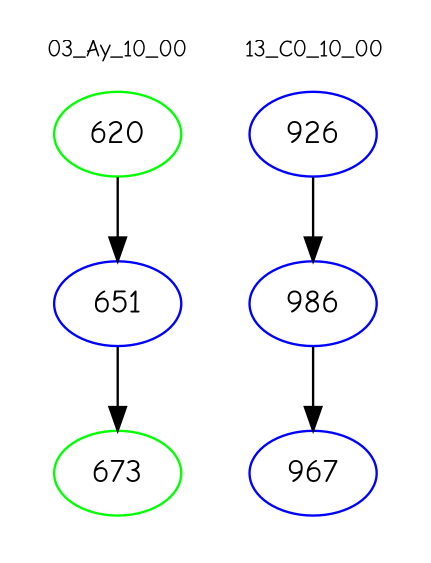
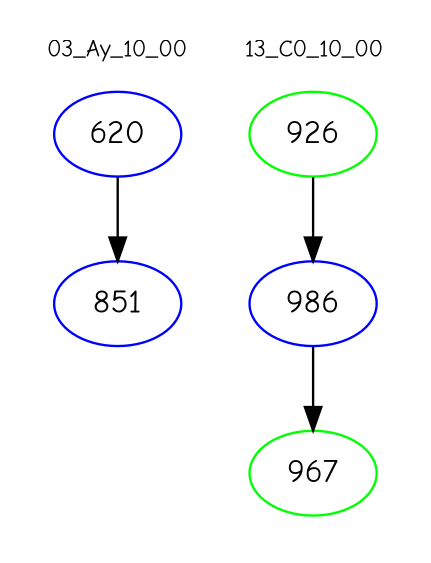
  digraph {
    fontname="Comic Neue"
    node [color=green fontname="Comic Neue"]
    edge [color=black fontname="Comic Neue"]
-   n1 [label=620]
-   n2 [color=blue label=651]
-   n3 [label=673]
-   n4 [color=blue label=926]
+   n1 [color=blue label=620]
+   n2 [color=blue label=851]
+   n4 [label=926]
    n5 [color=blue label=986]
-   n6 [color=blue label=967]
+   n6 [label=967]
    subgraph cluster_1 {
      color=white
      fontsize=10
      label="03_Ay_10_00"
      n1
      n2
-     n3
    }
    subgraph cluster_2 {
      color=white
      fontsize=10
      label="13_C0_10_00"
      n4
      n5
      n6
    }
    n1 -> n2
-   n2 -> n3
    n4 -> n5
    n5 -> n6
  }
